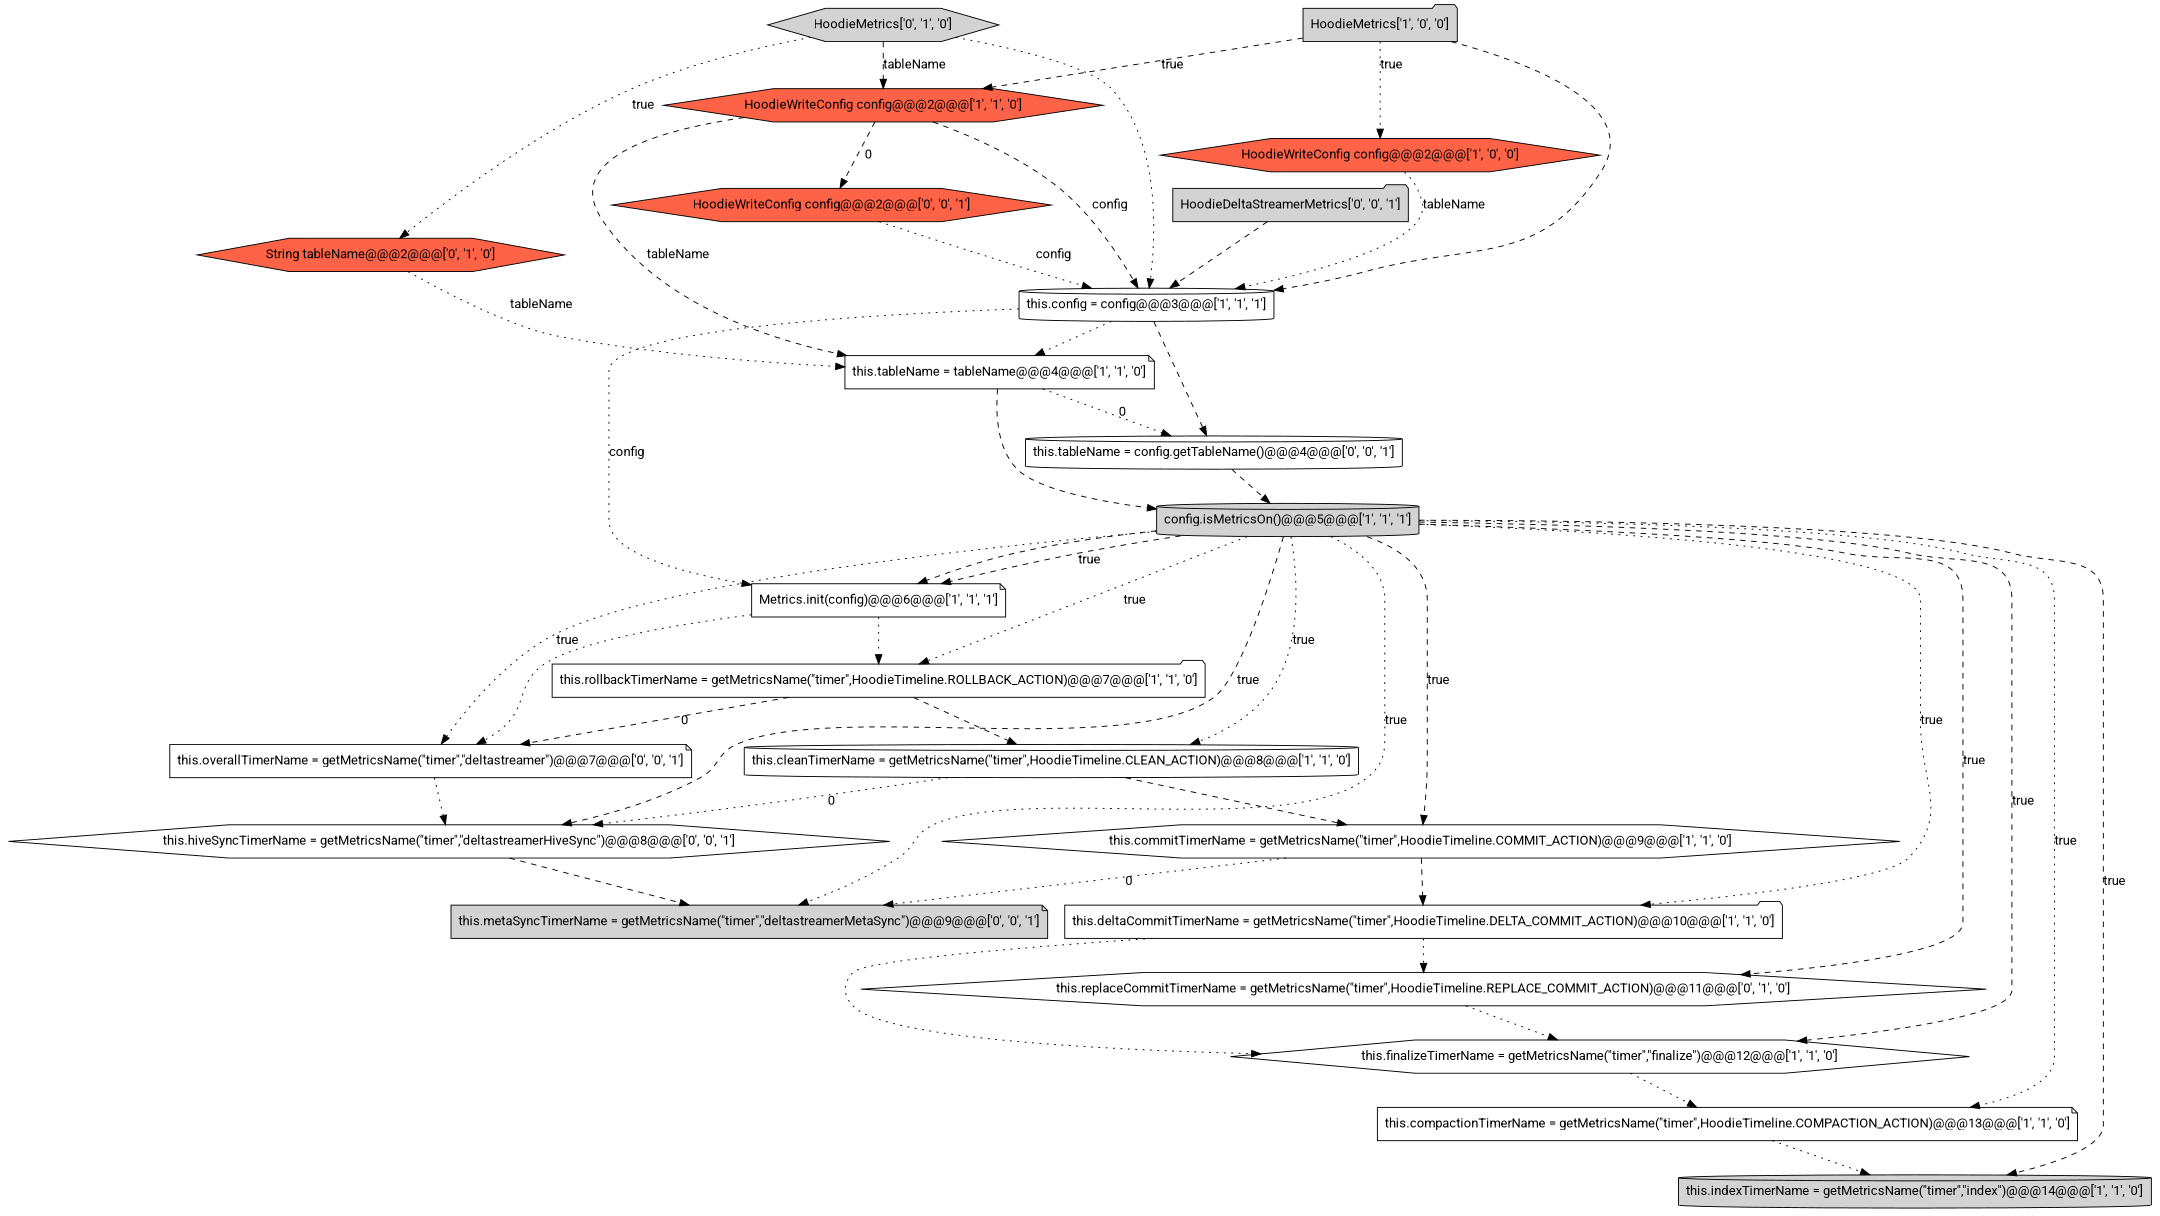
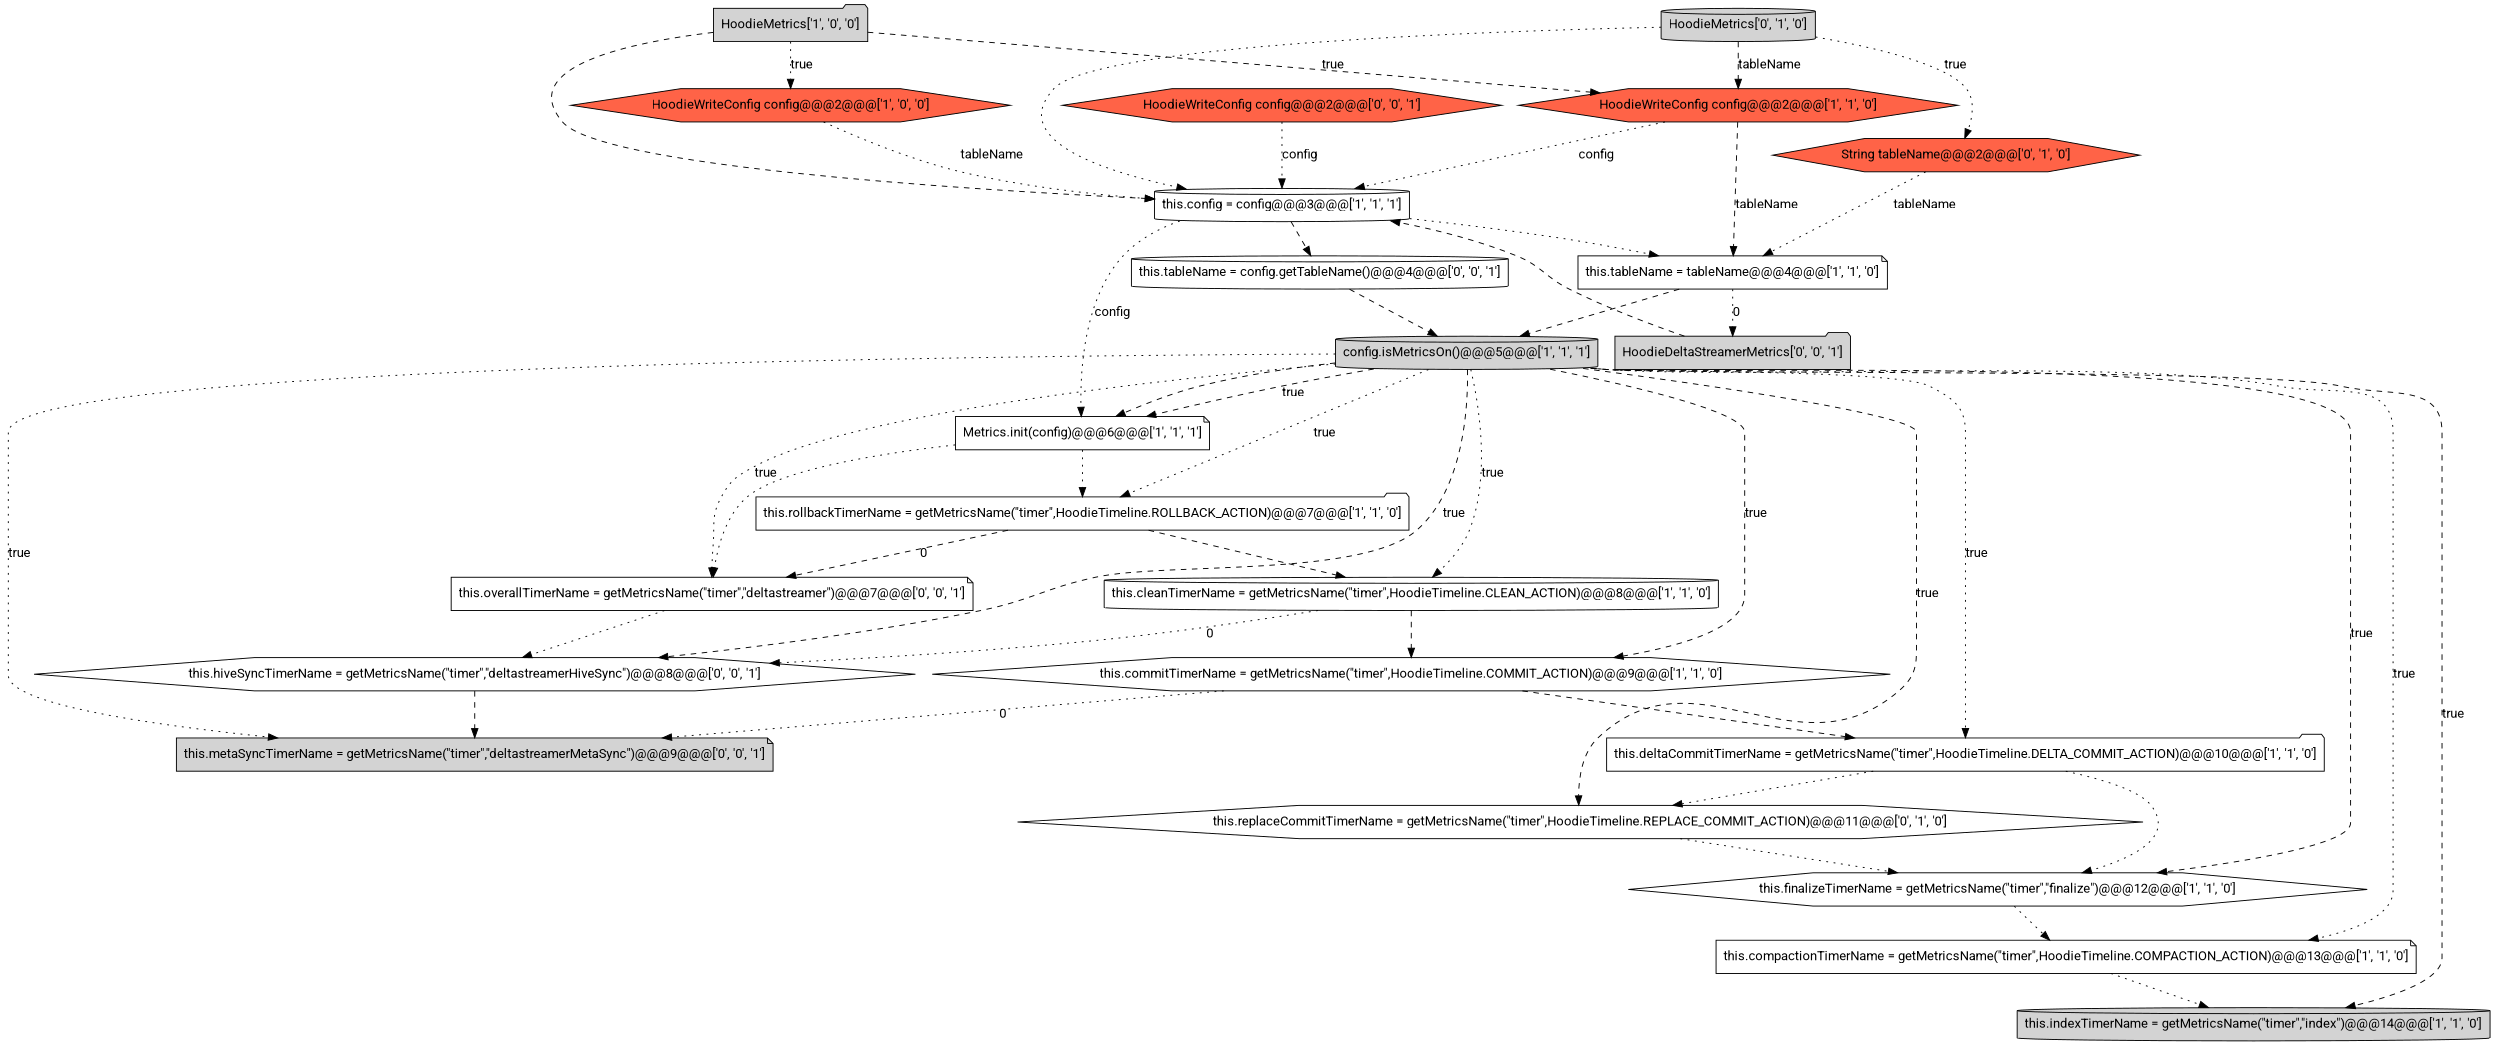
  digraph {
    fontname=Roboto
    node [fillcolor=white fontname=Roboto shape=hexagon style=filled]
    edge [fontname=Roboto style=dotted]
    n1 [label="this.rollbackTimerName = getMetricsName(\"timer\",HoodieTimeline.ROLLBACK_ACTION)@@@7@@@['1', '1', '0']" shape=folder]
    n2 [label="this.overallTimerName = getMetricsName(\"timer\",\"deltastreamer\")@@@7@@@['0', '0', '1']" shape=note]
    n3 [label="this.cleanTimerName = getMetricsName(\"timer\",HoodieTimeline.CLEAN_ACTION)@@@8@@@['1', '1', '0']" shape=cylinder]
    n4 [label="this.hiveSyncTimerName = getMetricsName(\"timer\",\"deltastreamerHiveSync\")@@@8@@@['0', '0', '1']"]
    n5 [label="this.commitTimerName = getMetricsName(\"timer\",HoodieTimeline.COMMIT_ACTION)@@@9@@@['1', '1', '0']"]
    n6 [fillcolor=lightgray label="config.isMetricsOn()@@@5@@@['1', '1', '1']" shape=cylinder]
    n7 [fillcolor=lightgray label="this.indexTimerName = getMetricsName(\"timer\",\"index\")@@@14@@@['1', '1', '0']" shape=cylinder]
    n8 [label="this.replaceCommitTimerName = getMetricsName(\"timer\",HoodieTimeline.REPLACE_COMMIT_ACTION)@@@11@@@['0', '1', '0']"]
    n9 [label="this.deltaCommitTimerName = getMetricsName(\"timer\",HoodieTimeline.DELTA_COMMIT_ACTION)@@@10@@@['1', '1', '0']" shape=folder]
    n10 [label="Metrics.init(config)@@@6@@@['1', '1', '1']" shape=note]
    n11 [label="this.compactionTimerName = getMetricsName(\"timer\",HoodieTimeline.COMPACTION_ACTION)@@@13@@@['1', '1', '0']" shape=note]
    n12 [label="this.finalizeTimerName = getMetricsName(\"timer\",\"finalize\")@@@12@@@['1', '1', '0']"]
    n13 [fillcolor=lightgray label="this.metaSyncTimerName = getMetricsName(\"timer\",\"deltastreamerMetaSync\")@@@9@@@['0', '0', '1']" shape=note]
    n14 [fillcolor=lightgray label="HoodieMetrics['1', '0', '0']" shape=folder]
    n15 [fillcolor=tomato label="HoodieWriteConfig config@@@2@@@['1', '0', '0']"]
    n16 [fillcolor=tomato label="HoodieWriteConfig config@@@2@@@['1', '1', '0']"]
    n17 [label="this.config = config@@@3@@@['1', '1', '1']" shape=cylinder]
    n18 [fillcolor=tomato label="HoodieWriteConfig config@@@2@@@['0', '0', '1']"]
    n19 [label="this.tableName = tableName@@@4@@@['1', '1', '0']" shape=note]
    n20 [label="this.tableName = config.getTableName()@@@4@@@['0', '0', '1']" shape=cylinder]
-   n21 [fillcolor=lightgray label="HoodieMetrics['0', '1', '0']"]
+   n21 [fillcolor=lightgray label="HoodieMetrics['0', '1', '0']" shape=cylinder]
    n22 [fillcolor=tomato label="String tableName@@@2@@@['0', '1', '0']"]
    n23 [fillcolor=lightgray label="HoodieDeltaStreamerMetrics['0', '0', '1']" shape=folder]
    n1 -> n2 [label=0 style=dashed]
    n1 -> n3 [style=dashed]
    n2 -> n4
    n3 -> n4 [label=0]
    n3 -> n5 [style=dashed]
    n4 -> n13 [style=dashed]
    n5 -> n9 [style=dashed]
    n5 -> n13 [label=0]
    n6 -> n1 [label=true]
    n6 -> n2 [label=true]
    n6 -> n3 [label=true]
    n6 -> n4 [label=true style=dashed]
    n6 -> n5 [label=true style=dashed]
    n6 -> n7 [label=true style=dashed]
    n6 -> n8 [label=true style=dashed]
    n6 -> n9 [label=true]
    n6 -> n10 [style=dashed]
    n6 -> n10 [label=true style=dashed]
    n6 -> n11 [label=true]
    n6 -> n12 [label=true style=dashed]
    n6 -> n13 [label=true]
    n8 -> n12
    n9 -> n8
    n9 -> n12
    n10 -> n1
    n10 -> n2
    n11 -> n7
    n12 -> n11
    n14 -> n15 [label=true]
    n14 -> n16 [label=true style=dashed]
    n14 -> n17 [style=dashed]
    n15 -> n17 [label=tableName]
-   n16 -> n17 [label=config style=dashed]
-   n16 -> n18 [label=0 style=dashed]
+   n16 -> n17 [label=config]
    n16 -> n19 [label=tableName style=dashed]
    n17 -> n10 [label=config]
    n17 -> n19
    n17 -> n20 [style=dashed]
    n18 -> n17 [label=config]
    n19 -> n6 [style=dashed]
-   n19 -> n20 [label=0]
+   n19 -> n23 [label=0]
    n20 -> n6 [style=dashed]
    n21 -> n16 [label=tableName style=dashed]
    n21 -> n17
    n21 -> n22 [label=true]
    n22 -> n19 [label=tableName]
    n23 -> n17 [style=dashed]
  }
